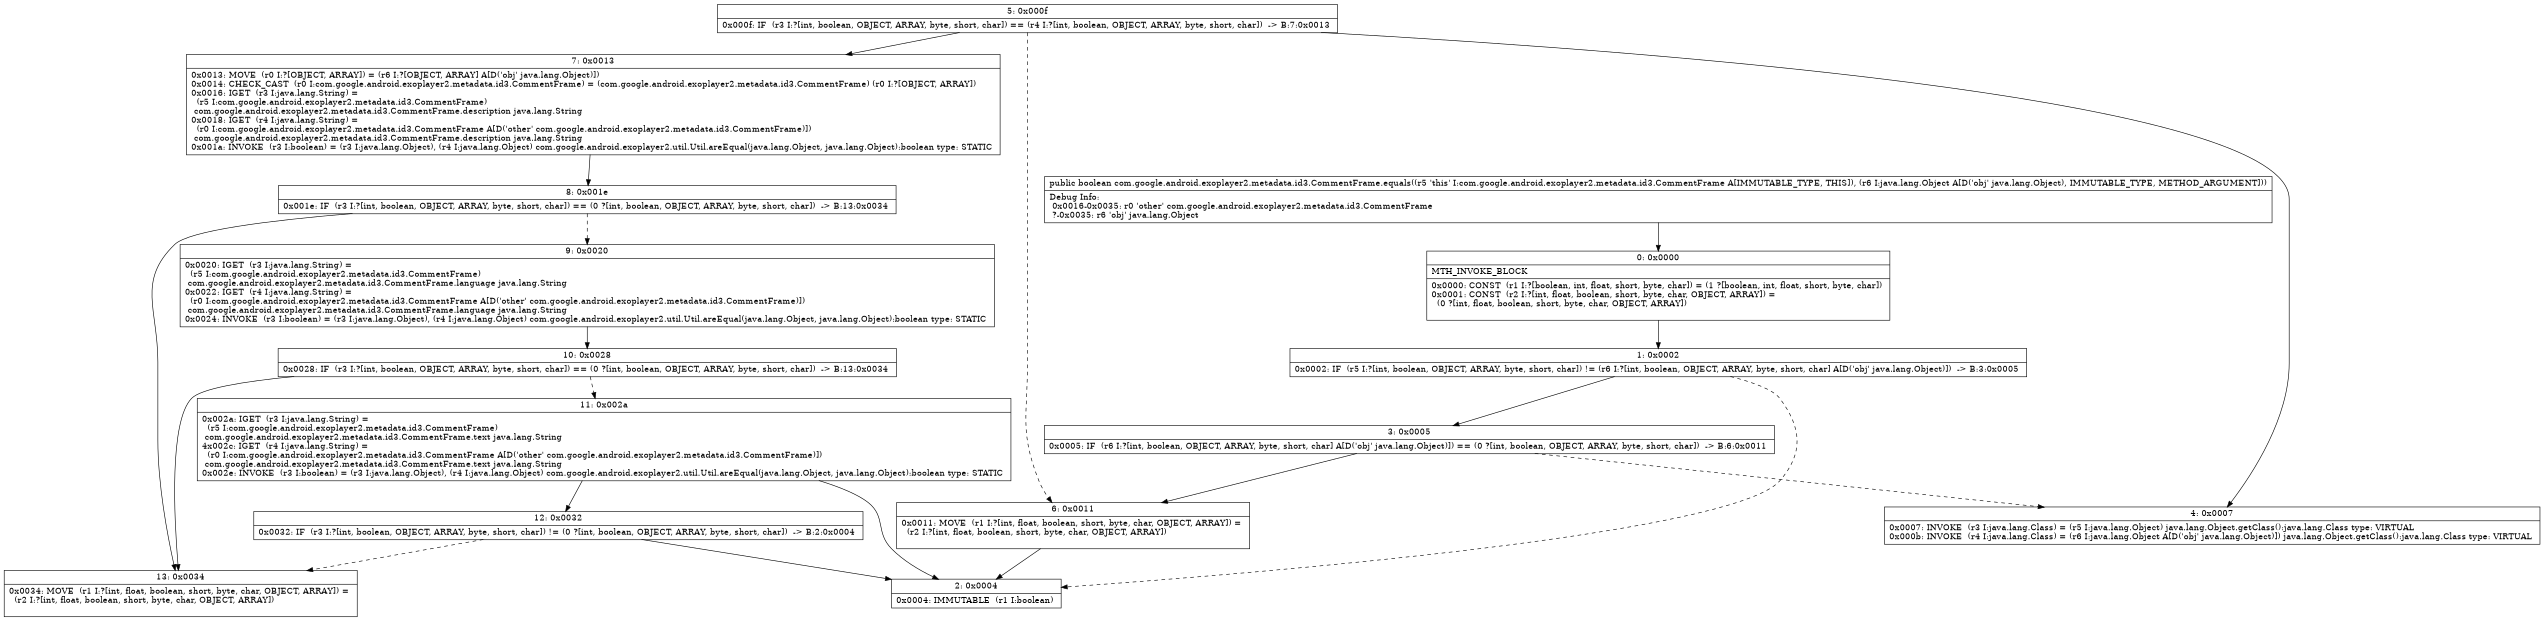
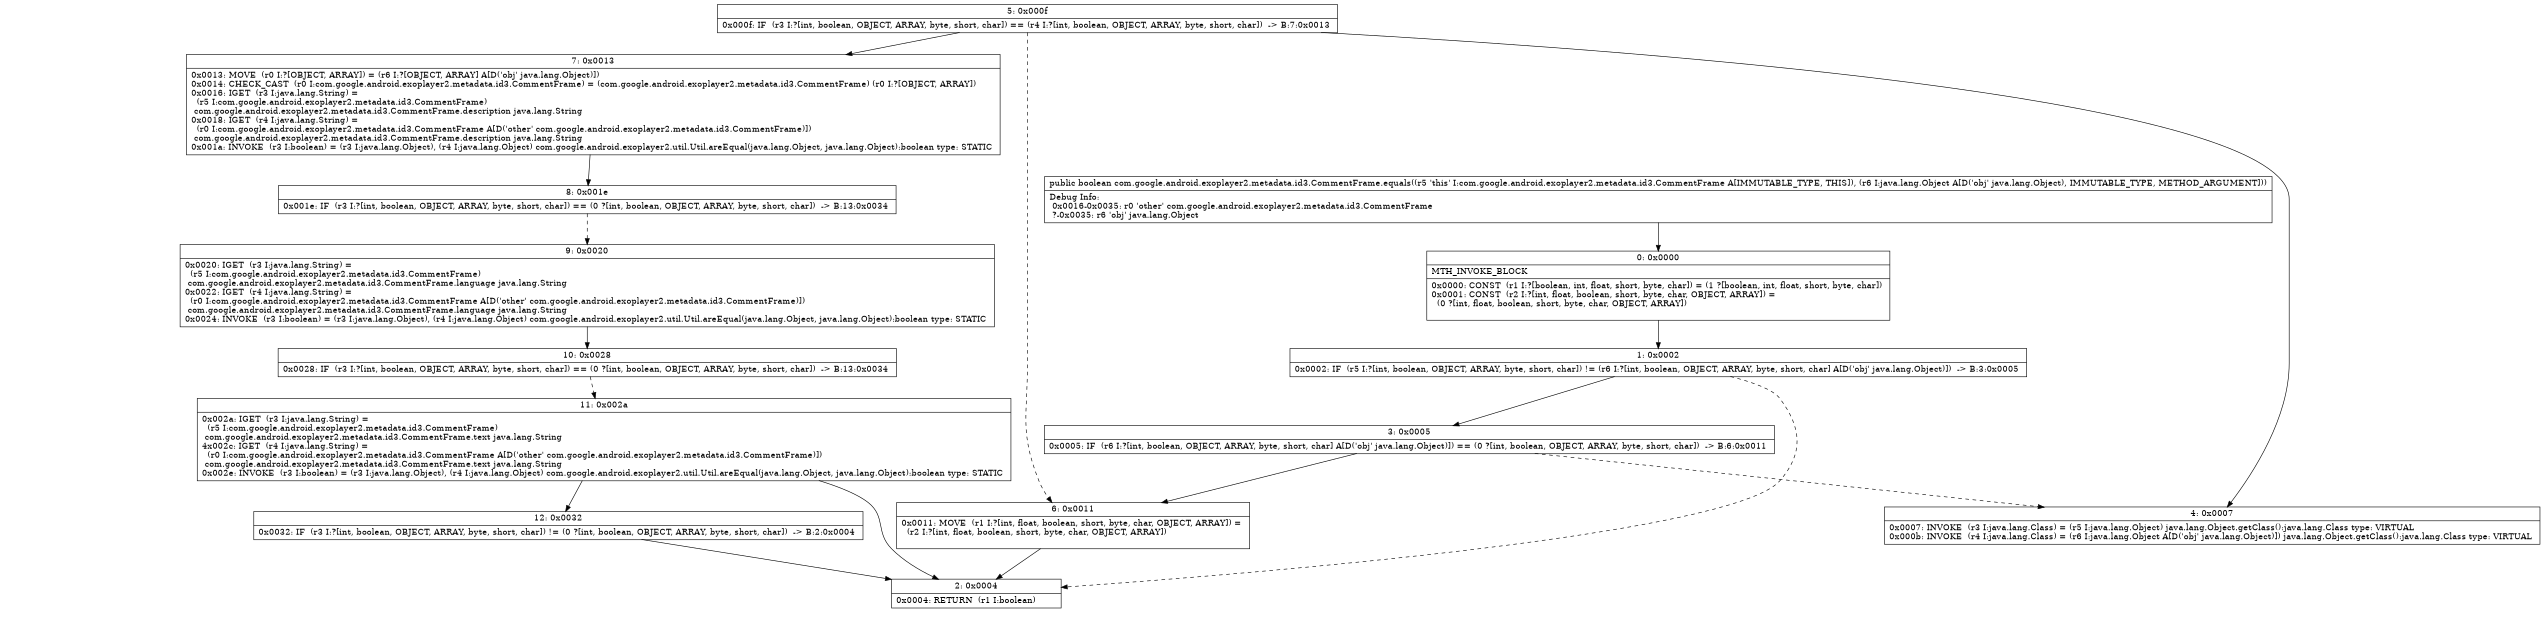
  digraph {
    node [shape=record]
    n1 [label="{0\:\ 0x0000|MTH_INVOKE_BLOCK\l|0x0000: CONST  (r1 I:?[boolean, int, float, short, byte, char]) = (1 ?[boolean, int, float, short, byte, char]) \l0x0001: CONST  (r2 I:?[int, float, boolean, short, byte, char, OBJECT, ARRAY]) = \l  (0 ?[int, float, boolean, short, byte, char, OBJECT, ARRAY])\l \l}"]
    n2 [label="{1\:\ 0x0002|0x0002: IF  (r5 I:?[int, boolean, OBJECT, ARRAY, byte, short, char]) != (r6 I:?[int, boolean, OBJECT, ARRAY, byte, short, char] A[D('obj' java.lang.Object)])  \-\> B:3:0x0005 \l}"]
-   n3 [label="{2\:\ 0x0004|0x0004: IMMUTABLE  (r1 I:boolean) \l}"]
+   n3 [label="{2\:\ 0x0004|0x0004: RETURN  (r1 I:boolean) \l}"]
    n4 [label="{3\:\ 0x0005|0x0005: IF  (r6 I:?[int, boolean, OBJECT, ARRAY, byte, short, char] A[D('obj' java.lang.Object)]) == (0 ?[int, boolean, OBJECT, ARRAY, byte, short, char])  \-\> B:6:0x0011 \l}"]
    n5 [label="{4\:\ 0x0007|0x0007: INVOKE  (r3 I:java.lang.Class) = (r5 I:java.lang.Object) java.lang.Object.getClass():java.lang.Class type: VIRTUAL \l0x000b: INVOKE  (r4 I:java.lang.Class) = (r6 I:java.lang.Object A[D('obj' java.lang.Object)]) java.lang.Object.getClass():java.lang.Class type: VIRTUAL \l}"]
    n6 [label="{6\:\ 0x0011|0x0011: MOVE  (r1 I:?[int, float, boolean, short, byte, char, OBJECT, ARRAY]) = \l  (r2 I:?[int, float, boolean, short, byte, char, OBJECT, ARRAY])\l \l}"]
    n7 [label="{5\:\ 0x000f|0x000f: IF  (r3 I:?[int, boolean, OBJECT, ARRAY, byte, short, char]) == (r4 I:?[int, boolean, OBJECT, ARRAY, byte, short, char])  \-\> B:7:0x0013 \l}"]
    n8 [label="{7\:\ 0x0013|0x0013: MOVE  (r0 I:?[OBJECT, ARRAY]) = (r6 I:?[OBJECT, ARRAY] A[D('obj' java.lang.Object)]) \l0x0014: CHECK_CAST  (r0 I:com.google.android.exoplayer2.metadata.id3.CommentFrame) = (com.google.android.exoplayer2.metadata.id3.CommentFrame) (r0 I:?[OBJECT, ARRAY]) \l0x0016: IGET  (r3 I:java.lang.String) = \l  (r5 I:com.google.android.exoplayer2.metadata.id3.CommentFrame)\l com.google.android.exoplayer2.metadata.id3.CommentFrame.description java.lang.String \l0x0018: IGET  (r4 I:java.lang.String) = \l  (r0 I:com.google.android.exoplayer2.metadata.id3.CommentFrame A[D('other' com.google.android.exoplayer2.metadata.id3.CommentFrame)])\l com.google.android.exoplayer2.metadata.id3.CommentFrame.description java.lang.String \l0x001a: INVOKE  (r3 I:boolean) = (r3 I:java.lang.Object), (r4 I:java.lang.Object) com.google.android.exoplayer2.util.Util.areEqual(java.lang.Object, java.lang.Object):boolean type: STATIC \l}"]
    n9 [label="{8\:\ 0x001e|0x001e: IF  (r3 I:?[int, boolean, OBJECT, ARRAY, byte, short, char]) == (0 ?[int, boolean, OBJECT, ARRAY, byte, short, char])  \-\> B:13:0x0034 \l}"]
    n10 [label="{9\:\ 0x0020|0x0020: IGET  (r3 I:java.lang.String) = \l  (r5 I:com.google.android.exoplayer2.metadata.id3.CommentFrame)\l com.google.android.exoplayer2.metadata.id3.CommentFrame.language java.lang.String \l0x0022: IGET  (r4 I:java.lang.String) = \l  (r0 I:com.google.android.exoplayer2.metadata.id3.CommentFrame A[D('other' com.google.android.exoplayer2.metadata.id3.CommentFrame)])\l com.google.android.exoplayer2.metadata.id3.CommentFrame.language java.lang.String \l0x0024: INVOKE  (r3 I:boolean) = (r3 I:java.lang.Object), (r4 I:java.lang.Object) com.google.android.exoplayer2.util.Util.areEqual(java.lang.Object, java.lang.Object):boolean type: STATIC \l}"]
-   n11 [label="{13\:\ 0x0034|0x0034: MOVE  (r1 I:?[int, float, boolean, short, byte, char, OBJECT, ARRAY]) = \l  (r2 I:?[int, float, boolean, short, byte, char, OBJECT, ARRAY])\l \l}"]
    n12 [label="{10\:\ 0x0028|0x0028: IF  (r3 I:?[int, boolean, OBJECT, ARRAY, byte, short, char]) == (0 ?[int, boolean, OBJECT, ARRAY, byte, short, char])  \-\> B:13:0x0034 \l}"]
    n13 [label="{11\:\ 0x002a|0x002a: IGET  (r3 I:java.lang.String) = \l  (r5 I:com.google.android.exoplayer2.metadata.id3.CommentFrame)\l com.google.android.exoplayer2.metadata.id3.CommentFrame.text java.lang.String \l4x002c: IGET  (r4 I:java.lang.String) = \l  (r0 I:com.google.android.exoplayer2.metadata.id3.CommentFrame A[D('other' com.google.android.exoplayer2.metadata.id3.CommentFrame)])\l com.google.android.exoplayer2.metadata.id3.CommentFrame.text java.lang.String \l0x002e: INVOKE  (r3 I:boolean) = (r3 I:java.lang.Object), (r4 I:java.lang.Object) com.google.android.exoplayer2.util.Util.areEqual(java.lang.Object, java.lang.Object):boolean type: STATIC \l}"]
    n14 [label="{12\:\ 0x0032|0x0032: IF  (r3 I:?[int, boolean, OBJECT, ARRAY, byte, short, char]) != (0 ?[int, boolean, OBJECT, ARRAY, byte, short, char])  \-\> B:2:0x0004 \l}"]
    n15 [label="{public boolean com.google.android.exoplayer2.metadata.id3.CommentFrame.equals((r5 'this' I:com.google.android.exoplayer2.metadata.id3.CommentFrame A[IMMUTABLE_TYPE, THIS]), (r6 I:java.lang.Object A[D('obj' java.lang.Object), IMMUTABLE_TYPE, METHOD_ARGUMENT]))  | Debug Info:\l  0x0016\-0x0035: r0 'other' com.google.android.exoplayer2.metadata.id3.CommentFrame\l  ?\-0x0035: r6 'obj' java.lang.Object\l}"]
    n1 -> n2
    n2 -> n3 [style=dashed]
    n2 -> n4
    n4 -> n5 [style=dashed]
    n4 -> n6
    n6 -> n3
    n7 -> n5
    n7 -> n6 [style=dashed]
    n7 -> n8
    n8 -> n9
    n9 -> n10 [style=dashed]
-   n9 -> n11
    n10 -> n12
-   n12 -> n11
    n12 -> n13 [style=dashed]
    n13 -> n3
    n13 -> n14
    n14 -> n3
-   n14 -> n11 [style=dashed]
    n15 -> n1
  }
